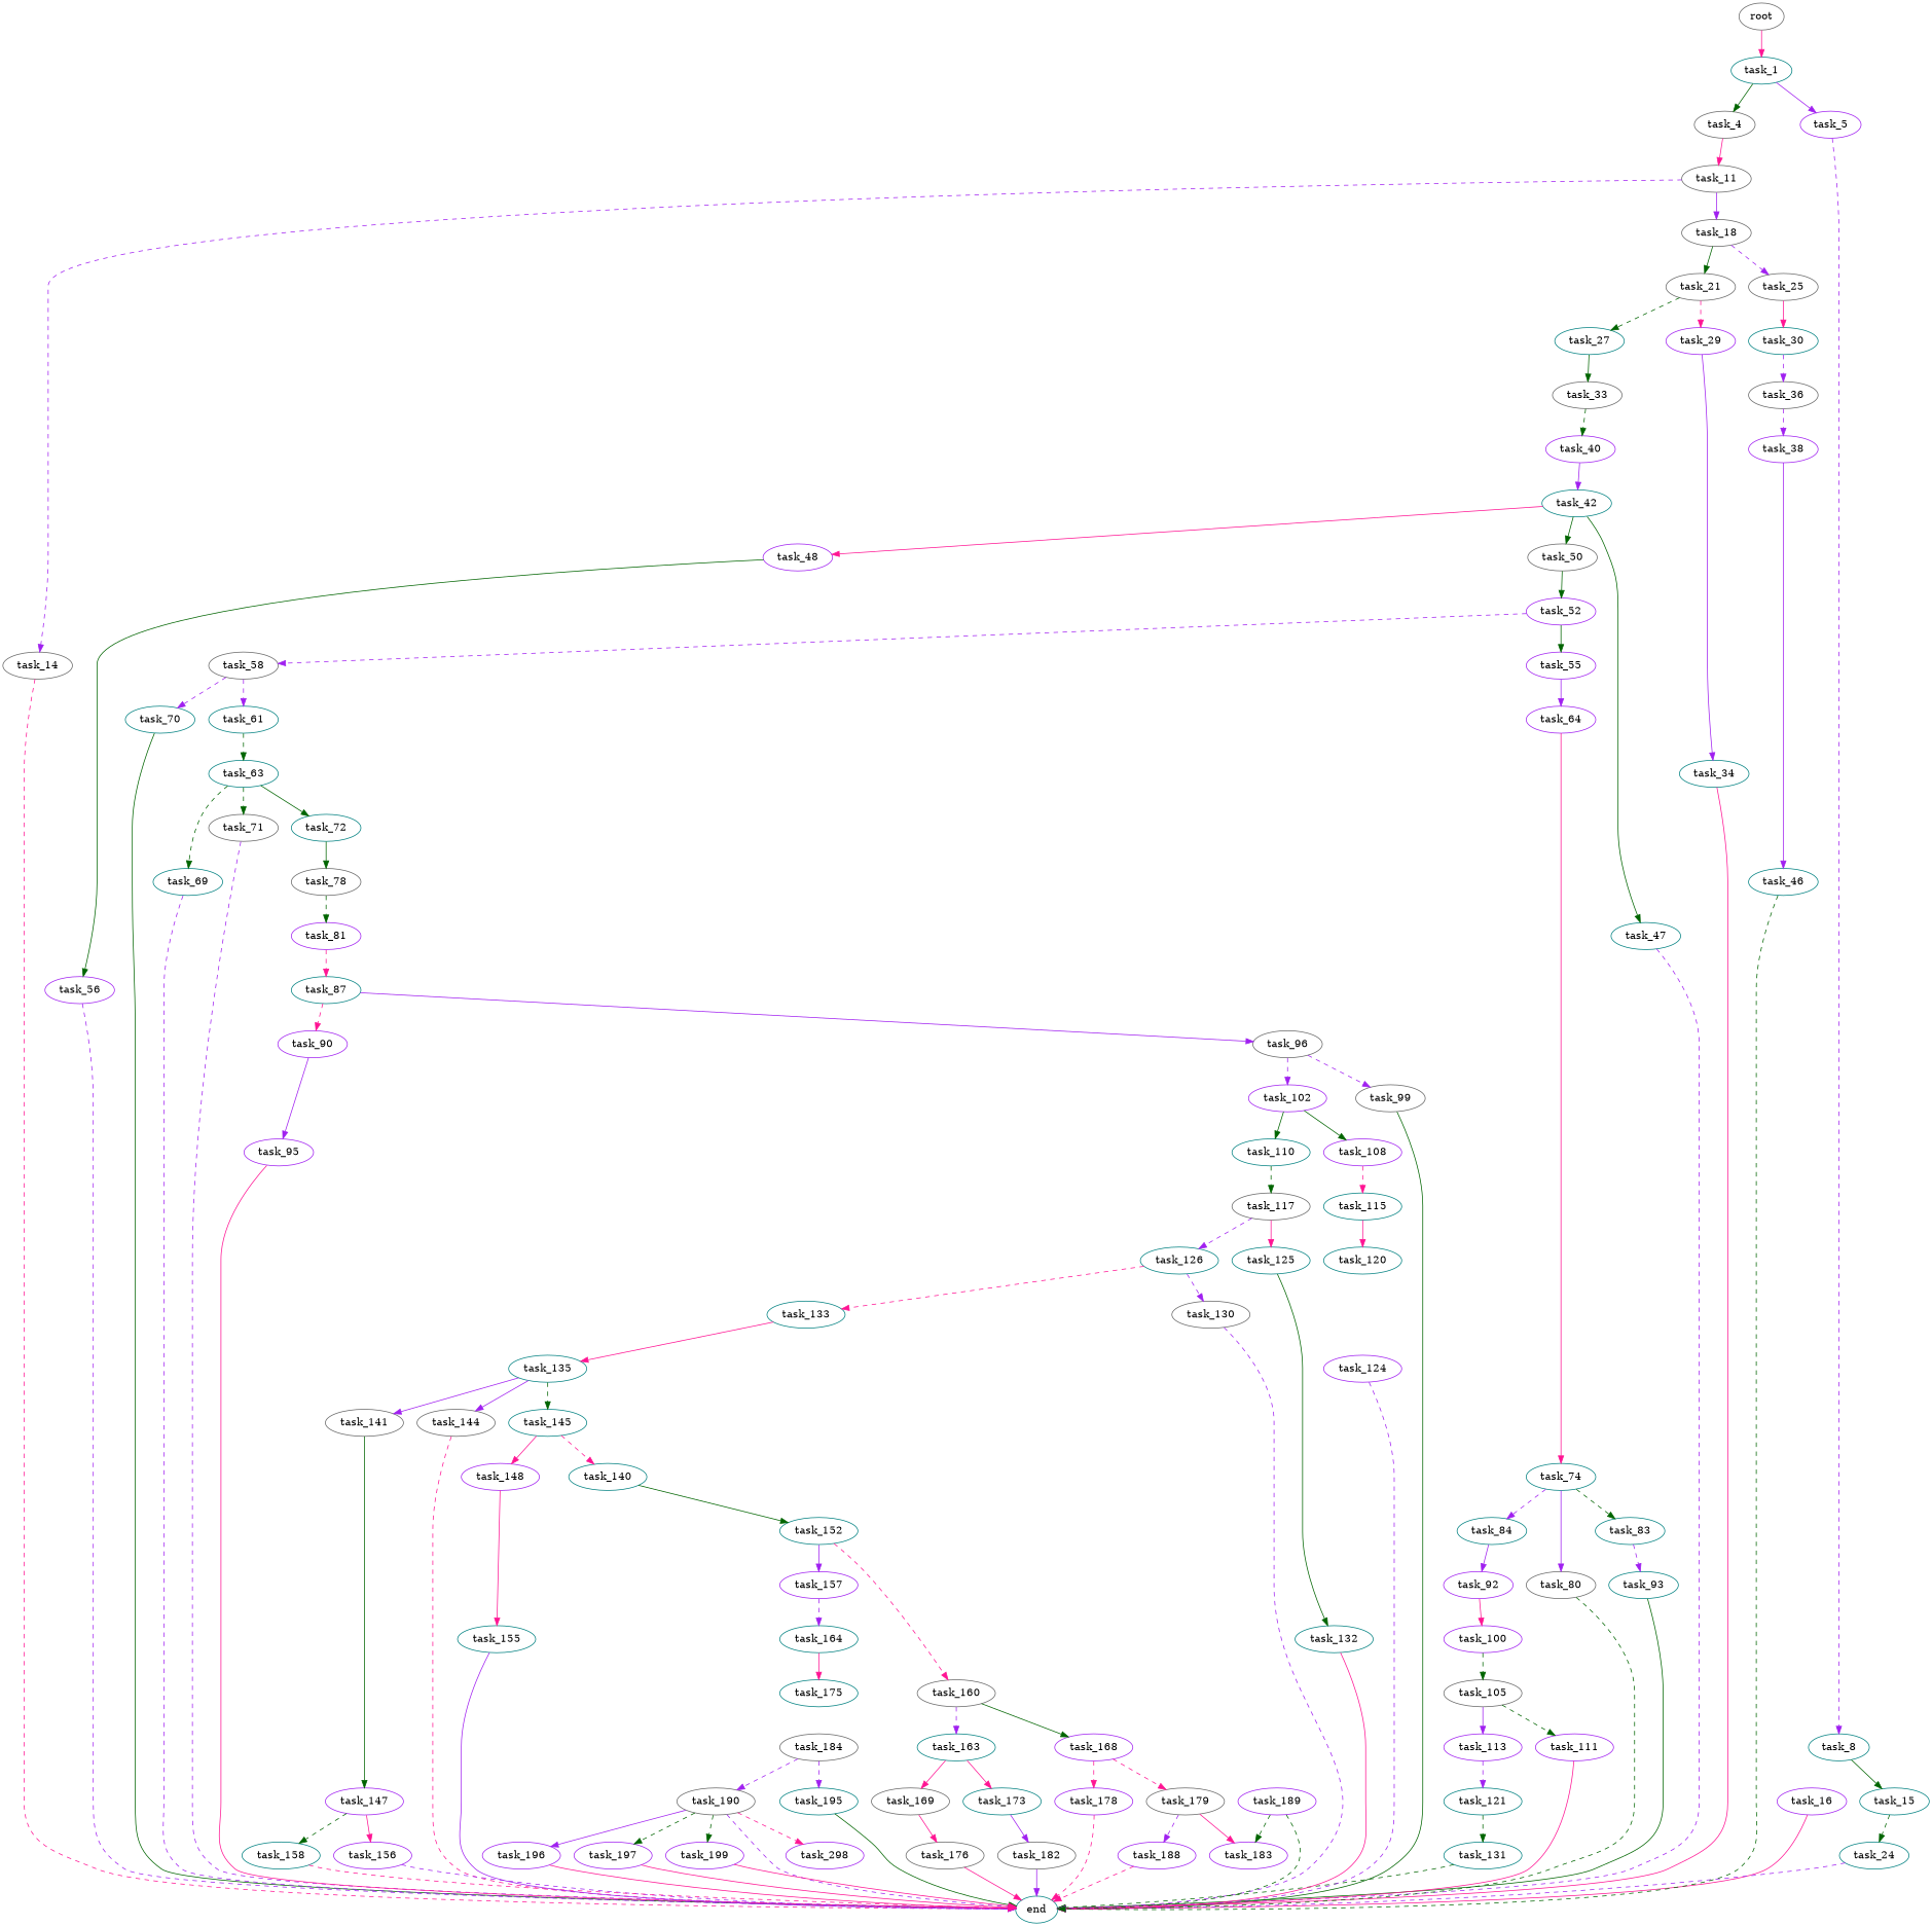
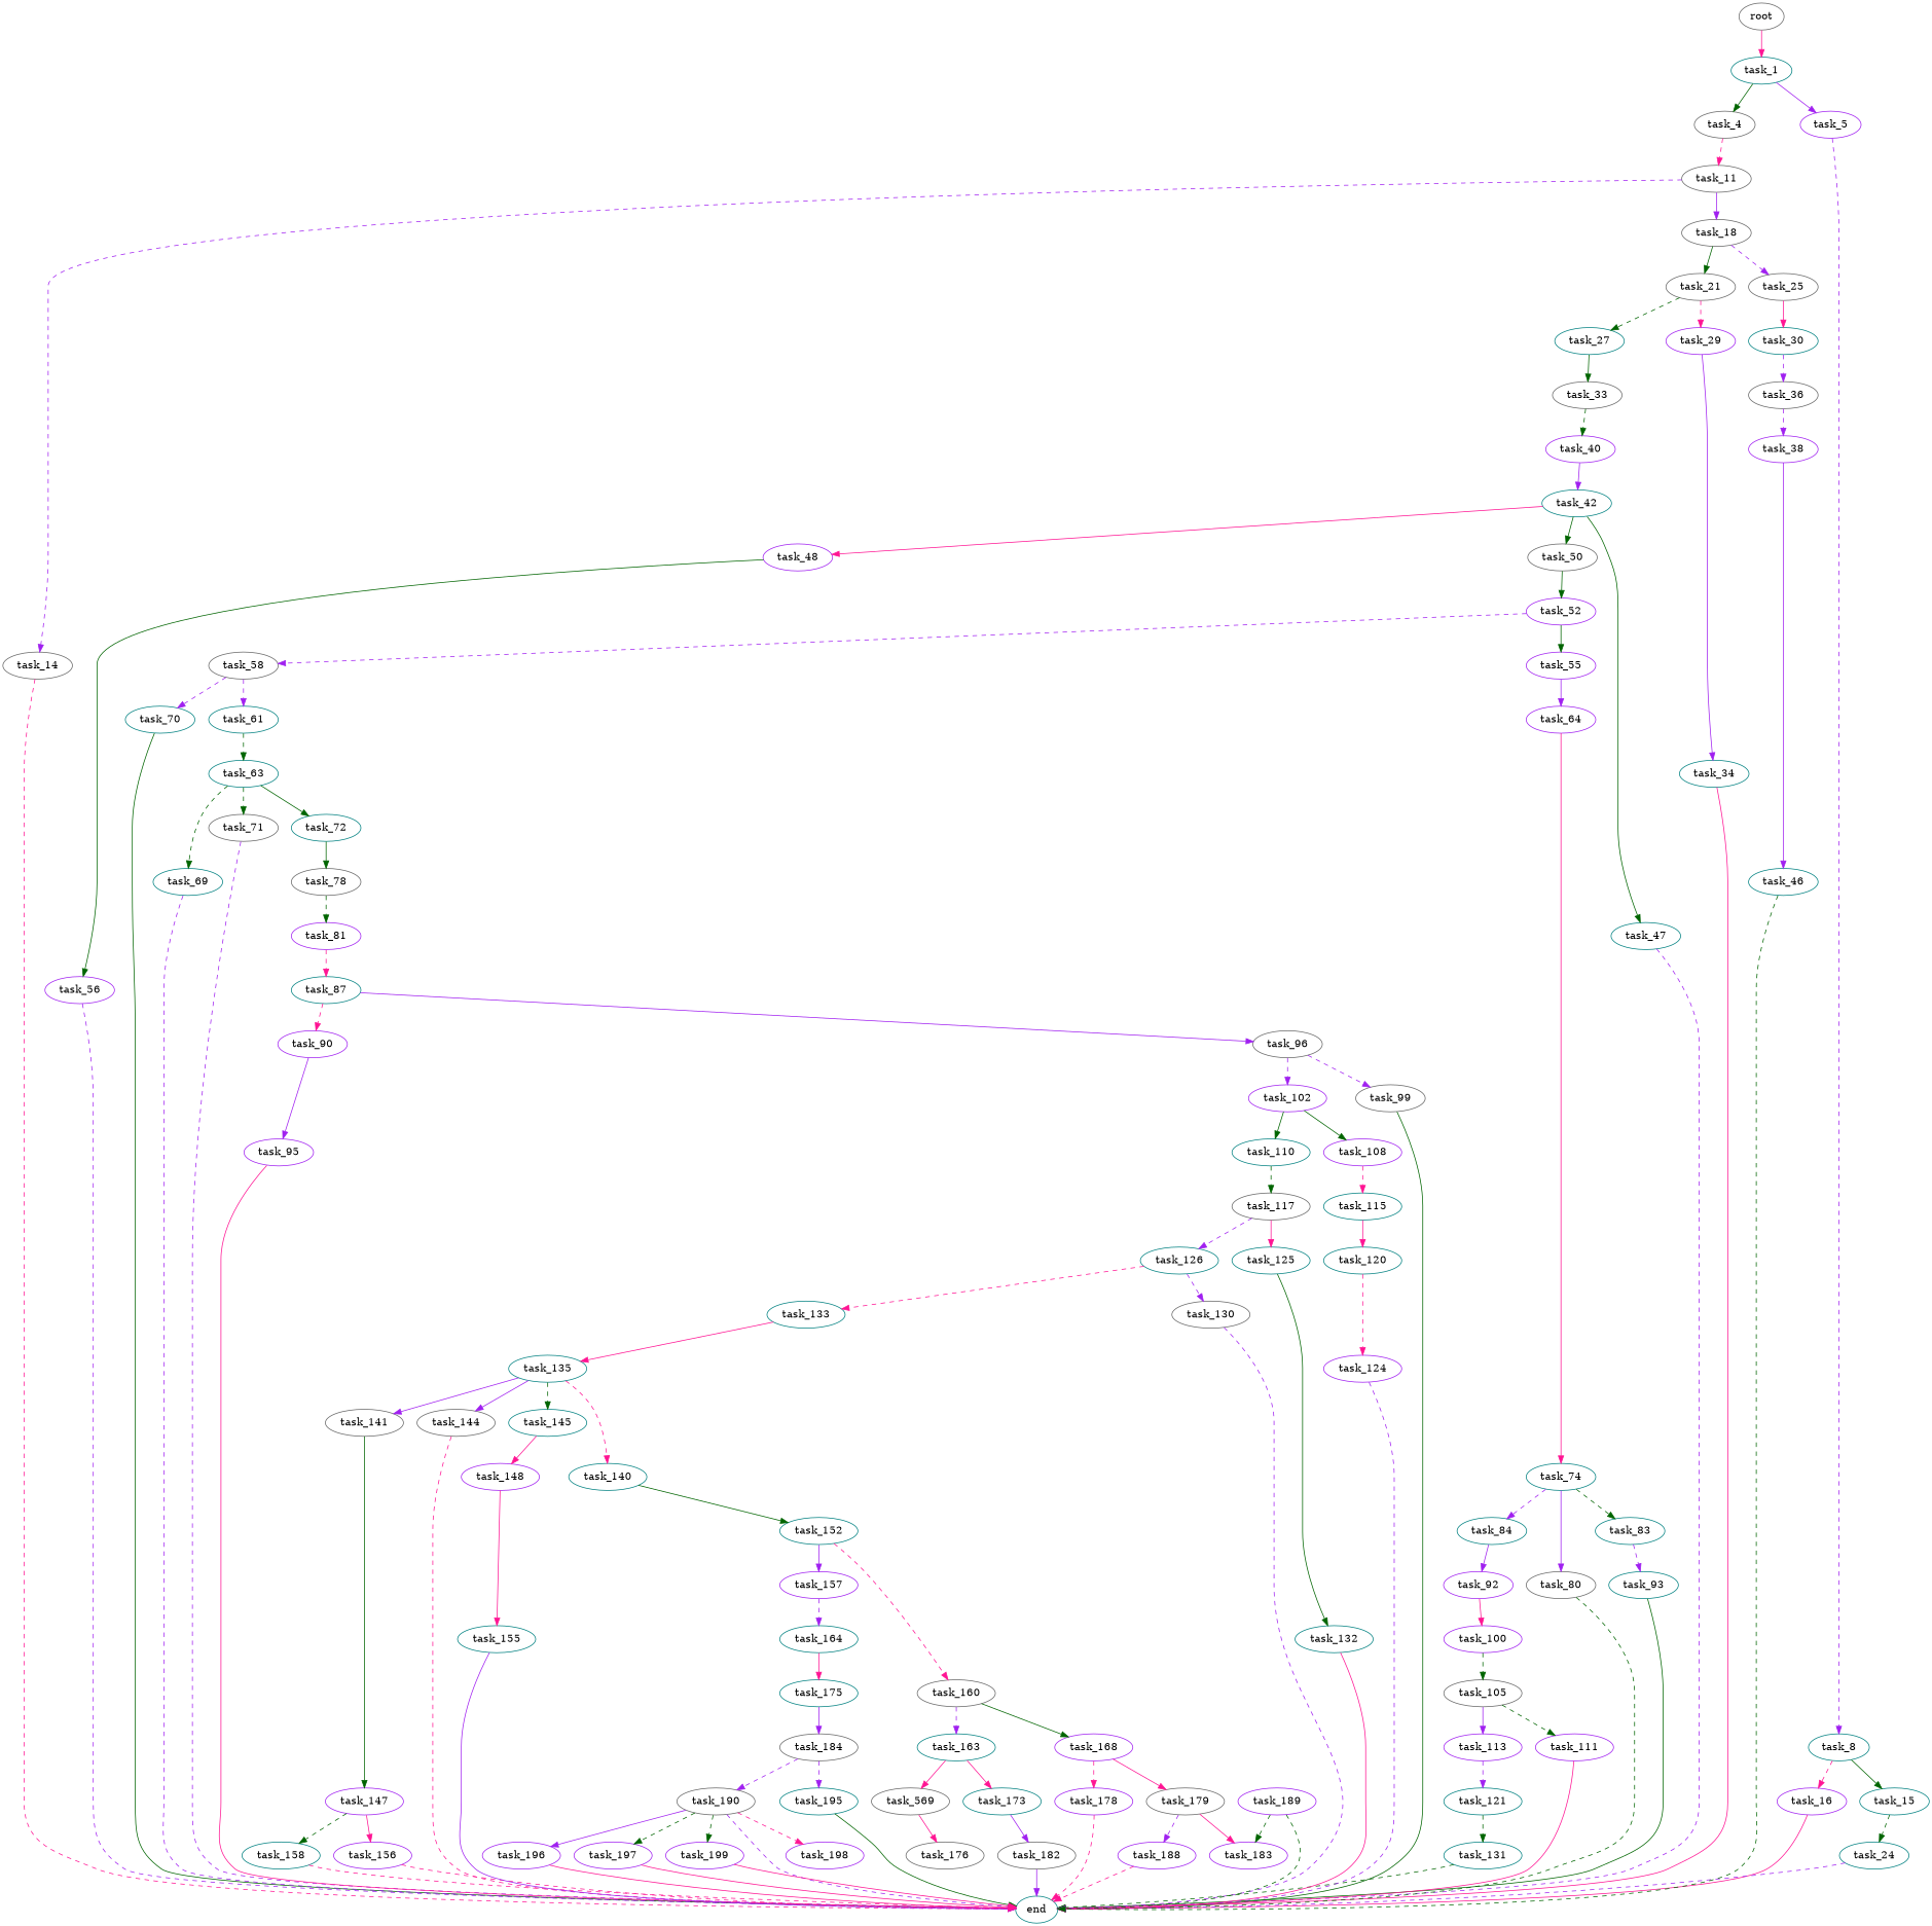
  digraph {
    node [color=teal]
    edge [color=purple style=solid]
    root [color=gray40]
    task_1
    task_4 [color=gray40]
    task_5 [color=purple]
    task_11 [color=gray40]
    task_8
    task_14 [color=gray40]
    task_18 [color=gray40]
    task_15
    task_16 [color=purple]
    task_24
    end
    task_21 [color=gray40]
    task_25 [color=gray40]
    task_27
    task_29 [color=purple]
    task_30
    task_33 [color=gray40]
    task_34
    task_36 [color=gray40]
    task_40 [color=purple]
    task_38 [color=purple]
    task_42
    task_46
    task_47
    task_48 [color=purple]
    task_50 [color=gray40]
    task_56 [color=purple]
    task_52 [color=purple]
    task_55 [color=purple]
    task_58 [color=gray40]
    task_64 [color=purple]
    task_61
    task_70
    task_74
    task_63
    task_69
    task_71 [color=gray40]
    task_72
    task_78 [color=gray40]
    task_80 [color=gray40]
    task_83
    task_84
    task_81 [color=purple]
    task_93
    task_92 [color=purple]
    task_87
    task_90 [color=purple]
    task_96 [color=gray40]
    task_100 [color=purple]
    task_95 [color=purple]
    task_99 [color=gray40]
    task_102 [color=purple]
    task_105 [color=gray40]
    task_108 [color=purple]
    task_110
    task_111 [color=purple]
    task_113 [color=purple]
    task_115
    task_117 [color=gray40]
    task_121
    task_120
    task_125
    task_126
    task_131
    task_124 [color=purple]
    task_132
    task_130 [color=gray40]
    task_133
    task_135
    task_140
    task_141 [color=gray40]
    task_144 [color=gray40]
    task_145
    task_152
    task_147 [color=purple]
    task_148 [color=purple]
    task_157 [color=purple]
    task_160 [color=gray40]
    task_156 [color=purple]
    task_158
    task_155
    task_164
    task_163
    task_168 [color=purple]
    task_175
-   task_169 [color=gray40]
+   task_169 [color=gray40 label=task_569]
    task_173
    task_178 [color=purple]
    task_179 [color=gray40]
    task_176 [color=gray40]
    task_182 [color=gray40]
    task_184 [color=gray40]
    task_183 [color=purple]
    task_188 [color=purple]
    task_190 [color=gray40]
    task_195
    task_189 [color=purple]
    task_196 [color=purple]
    task_197 [color=purple]
-   task_198 [color=purple label=task_298]
+   task_198 [color=purple]
    task_199 [color=purple]
    root -> task_1 [color=deeppink]
    task_1 -> task_4 [color=darkgreen]
    task_1 -> task_5
-   task_4 -> task_11 [color=deeppink]
+   task_4 -> task_11 [color=deeppink style=dashed]
    task_5 -> task_8 [style=dashed]
    task_11 -> task_14 [style=dashed]
    task_11 -> task_18
    task_8 -> task_15 [color=darkgreen]
+   task_8 -> task_16 [color=deeppink style=dashed]
    task_14 -> end [color=deeppink style=dashed]
    task_18 -> task_21 [color=darkgreen]
    task_18 -> task_25 [style=dashed]
    task_15 -> task_24 [color=darkgreen style=dashed]
    task_16 -> end [color=deeppink]
    task_24 -> end [style=dashed]
    task_21 -> task_27 [color=darkgreen style=dashed]
    task_21 -> task_29 [color=deeppink style=dashed]
    task_25 -> task_30 [color=deeppink]
    task_27 -> task_33 [color=darkgreen]
    task_29 -> task_34
    task_30 -> task_36 [style=dashed]
    task_33 -> task_40 [color=darkgreen style=dashed]
    task_34 -> end [color=deeppink]
    task_36 -> task_38 [style=dashed]
    task_40 -> task_42
    task_38 -> task_46
    task_42 -> task_47 [color=darkgreen]
    task_42 -> task_48 [color=deeppink]
    task_42 -> task_50 [color=darkgreen]
    task_46 -> end [color=darkgreen style=dashed]
    task_47 -> end [style=dashed]
    task_48 -> task_56 [color=darkgreen]
    task_50 -> task_52 [color=darkgreen]
    task_56 -> end [style=dashed]
    task_52 -> task_55 [color=darkgreen]
    task_52 -> task_58 [style=dashed]
    task_55 -> task_64
    task_58 -> task_61 [style=dashed]
    task_58 -> task_70 [style=dashed]
    task_64 -> task_74 [color=deeppink]
    task_61 -> task_63 [color=darkgreen style=dashed]
    task_70 -> end [color=darkgreen]
    task_74 -> task_80
    task_74 -> task_83 [color=darkgreen style=dashed]
    task_74 -> task_84 [style=dashed]
    task_63 -> task_69 [color=darkgreen style=dashed]
    task_63 -> task_71 [color=darkgreen style=dashed]
    task_63 -> task_72 [color=darkgreen]
    task_69 -> end [style=dashed]
    task_71 -> end [style=dashed]
    task_72 -> task_78 [color=darkgreen]
    task_78 -> task_81 [color=darkgreen style=dashed]
    task_80 -> end [color=darkgreen style=dashed]
    task_83 -> task_93 [style=dashed]
    task_84 -> task_92
    task_81 -> task_87 [color=deeppink style=dashed]
    task_93 -> end [color=darkgreen]
    task_92 -> task_100 [color=deeppink]
    task_87 -> task_90 [color=deeppink style=dashed]
    task_87 -> task_96
    task_90 -> task_95
    task_96 -> task_99 [style=dashed]
    task_96 -> task_102 [style=dashed]
    task_100 -> task_105 [color=darkgreen style=dashed]
    task_95 -> end [color=deeppink]
    task_99 -> end [color=darkgreen]
    task_102 -> task_108 [color=darkgreen]
    task_102 -> task_110 [color=darkgreen]
    task_105 -> task_111 [color=darkgreen style=dashed]
    task_105 -> task_113
    task_108 -> task_115 [color=deeppink style=dashed]
    task_110 -> task_117 [color=darkgreen style=dashed]
    task_111 -> end [color=deeppink]
    task_113 -> task_121 [style=dashed]
    task_115 -> task_120 [color=deeppink]
    task_117 -> task_125 [color=deeppink]
    task_117 -> task_126 [style=dashed]
    task_121 -> task_131 [color=darkgreen style=dashed]
+   task_120 -> task_124 [color=deeppink style=dashed]
    task_125 -> task_132 [color=darkgreen]
    task_126 -> task_130 [style=dashed]
    task_126 -> task_133 [color=deeppink style=dashed]
    task_131 -> end [color=darkgreen style=dashed]
    task_124 -> end [style=dashed]
    task_132 -> end [color=deeppink]
    task_130 -> end [style=dashed]
    task_133 -> task_135 [color=deeppink]
-   task_145 -> task_140 [color=deeppink style=dashed]
+   task_135 -> task_140 [color=deeppink style=dashed]
    task_135 -> task_141
    task_135 -> task_144
    task_135 -> task_145 [color=darkgreen style=dashed]
    task_140 -> task_152 [color=darkgreen]
    task_141 -> task_147 [color=darkgreen]
    task_144 -> end [color=deeppink style=dashed]
    task_145 -> task_148 [color=deeppink]
    task_152 -> task_157
    task_152 -> task_160 [color=deeppink style=dashed]
    task_147 -> task_156 [color=deeppink]
    task_147 -> task_158 [color=darkgreen style=dashed]
    task_148 -> task_155 [color=deeppink]
    task_157 -> task_164 [style=dashed]
    task_160 -> task_163 [style=dashed]
    task_160 -> task_168 [color=darkgreen]
-   task_156 -> end [style=dashed]
+   task_156 -> end [color=deeppink style=dashed]
    task_158 -> end [color=deeppink style=dashed]
    task_155 -> end
    task_164 -> task_175 [color=deeppink]
    task_163 -> task_169 [color=deeppink]
    task_163 -> task_173 [color=deeppink]
    task_168 -> task_178 [color=deeppink style=dashed]
-   task_168 -> task_179 [color=deeppink style=dashed]
+   task_168 -> task_179 [color=deeppink]
+   task_175 -> task_184
    task_169 -> task_176 [color=deeppink]
    task_173 -> task_182
    task_178 -> end [color=deeppink style=dashed]
    task_179 -> task_183 [color=deeppink]
    task_179 -> task_188 [style=dashed]
-   task_176 -> end [color=deeppink]
    task_182 -> end
    task_184 -> task_190 [style=dashed]
    task_184 -> task_195 [style=dashed]
    task_188 -> end [color=deeppink style=dashed]
    task_190 -> end [style=dashed]
    task_190 -> task_196
    task_190 -> task_197 [color=darkgreen style=dashed]
    task_190 -> task_198 [color=deeppink style=dashed]
    task_190 -> task_199 [color=darkgreen style=dashed]
    task_195 -> end [color=darkgreen]
    task_189 -> end [color=darkgreen style=dashed]
    task_189 -> task_183 [color=darkgreen style=dashed]
    task_196 -> end [color=deeppink]
    task_197 -> end [color=deeppink]
    task_199 -> end [color=deeppink]
  }
